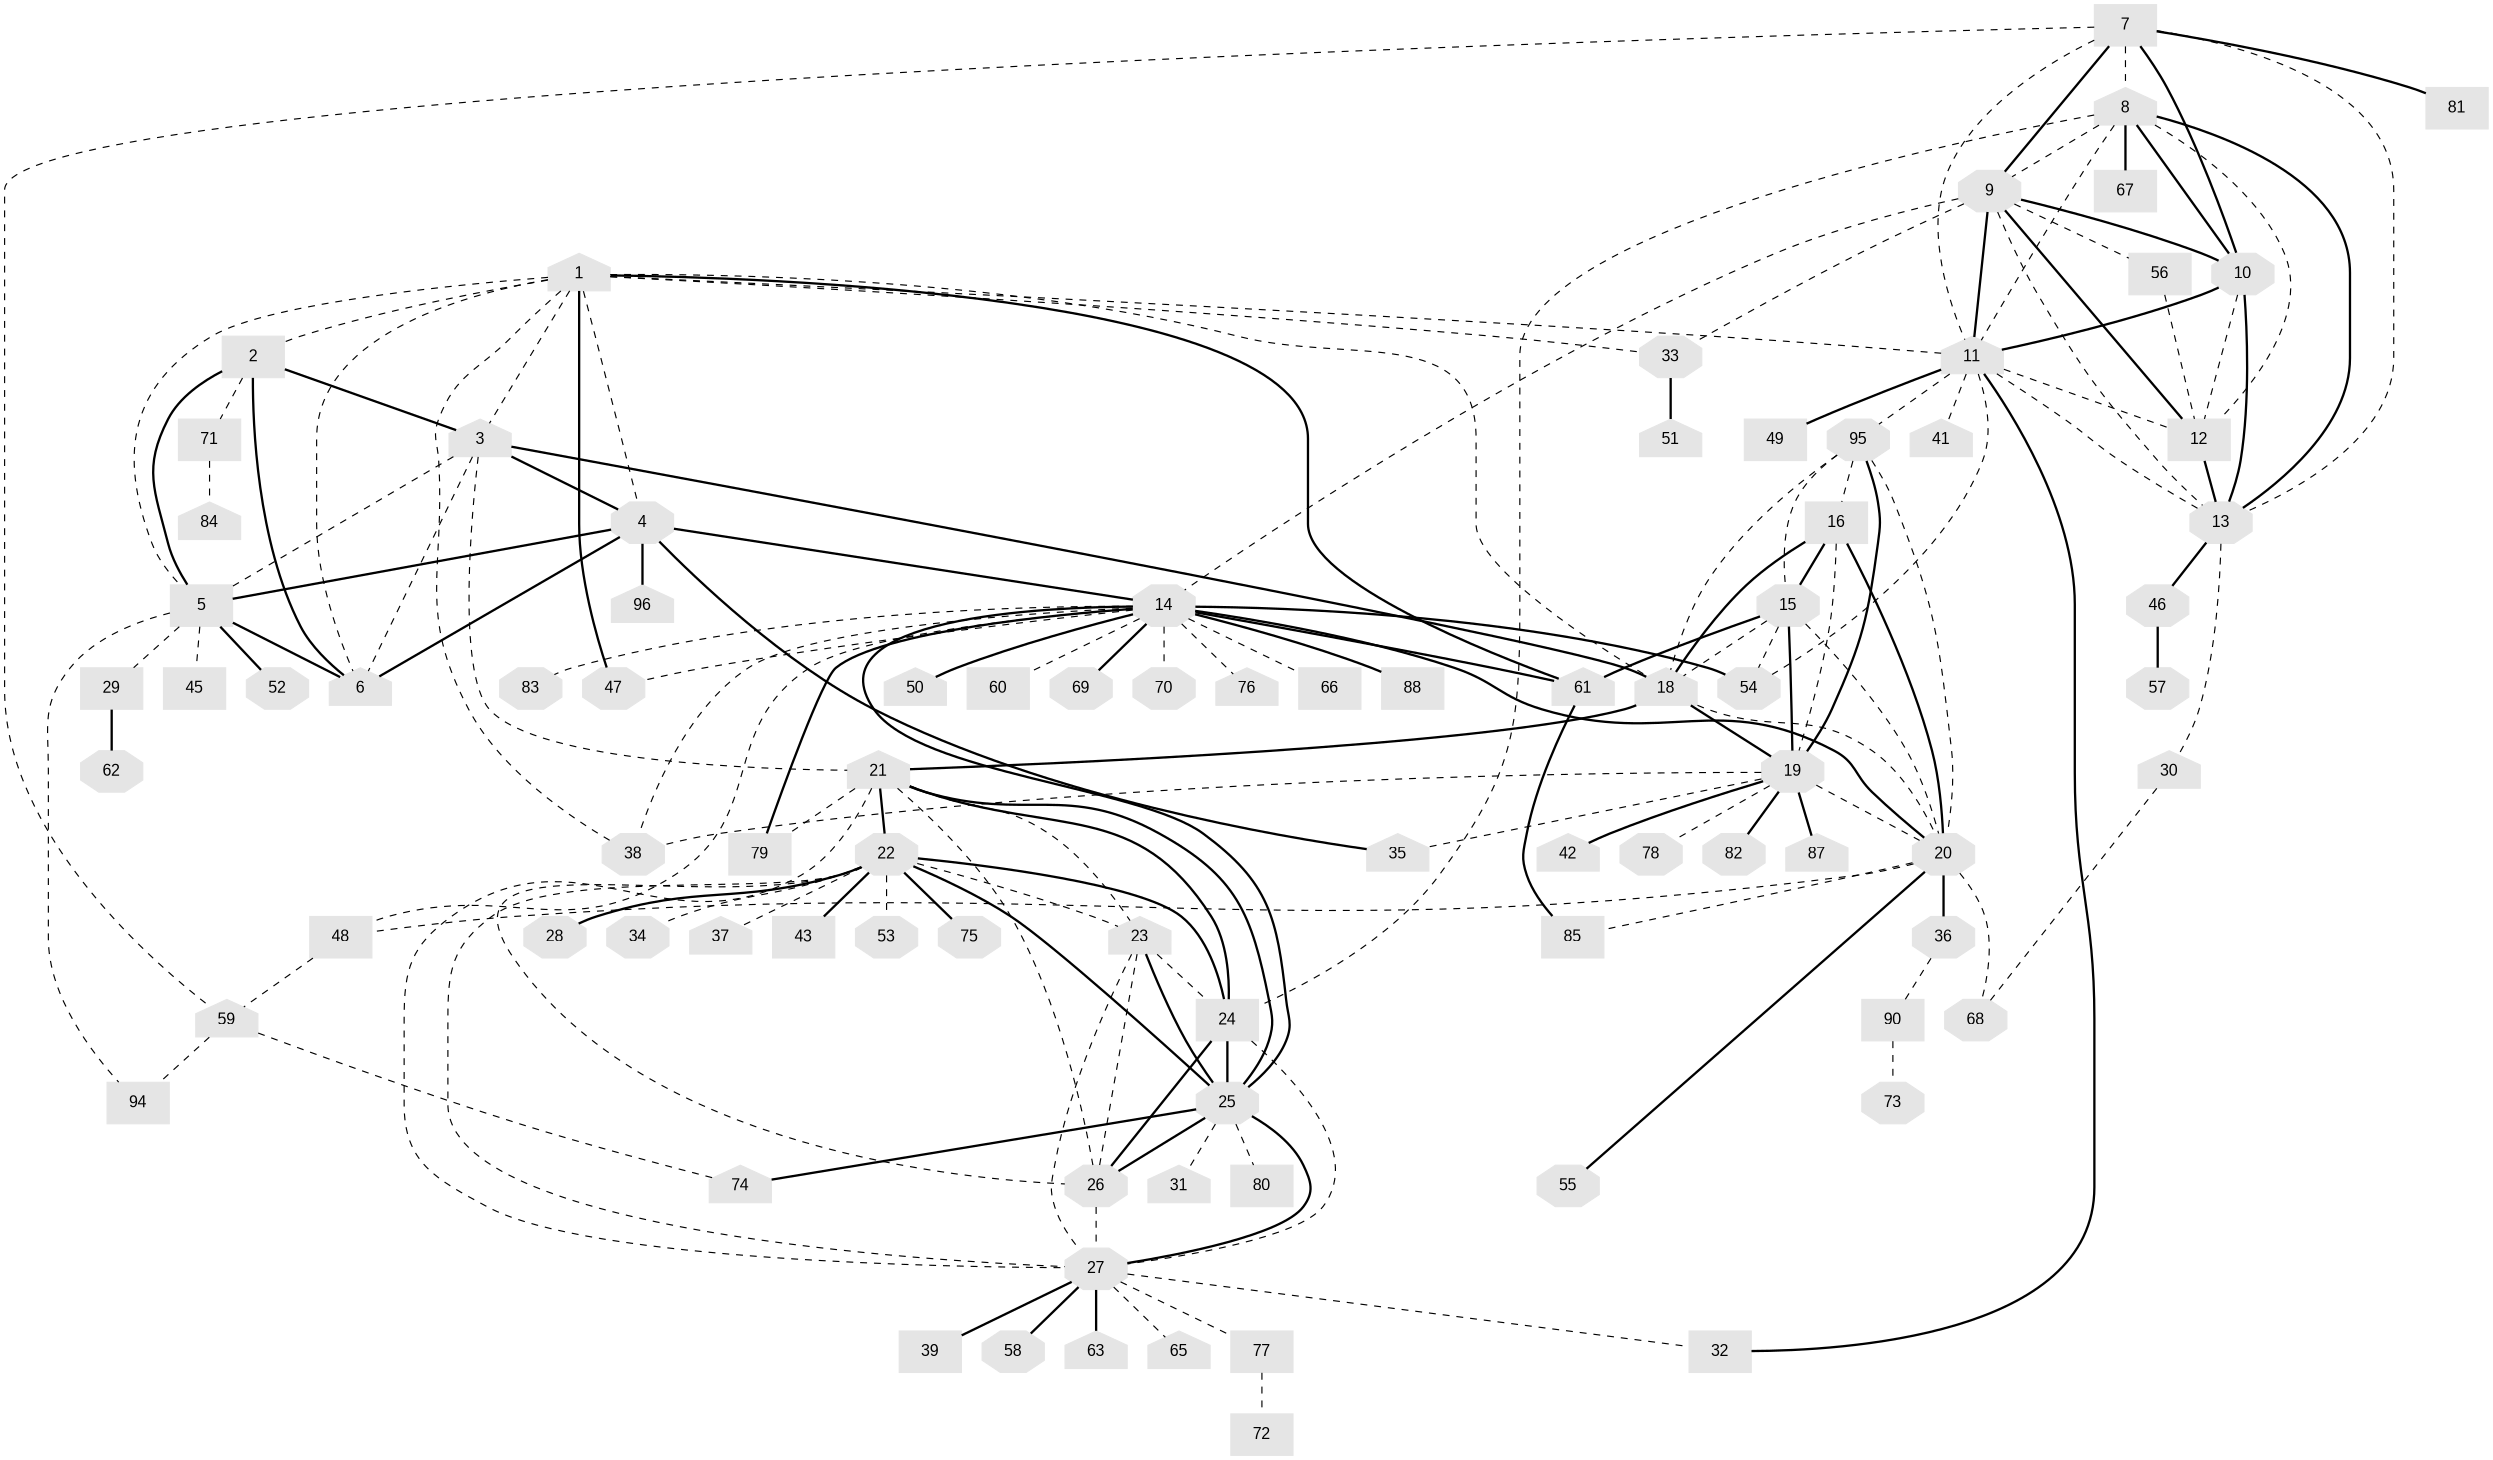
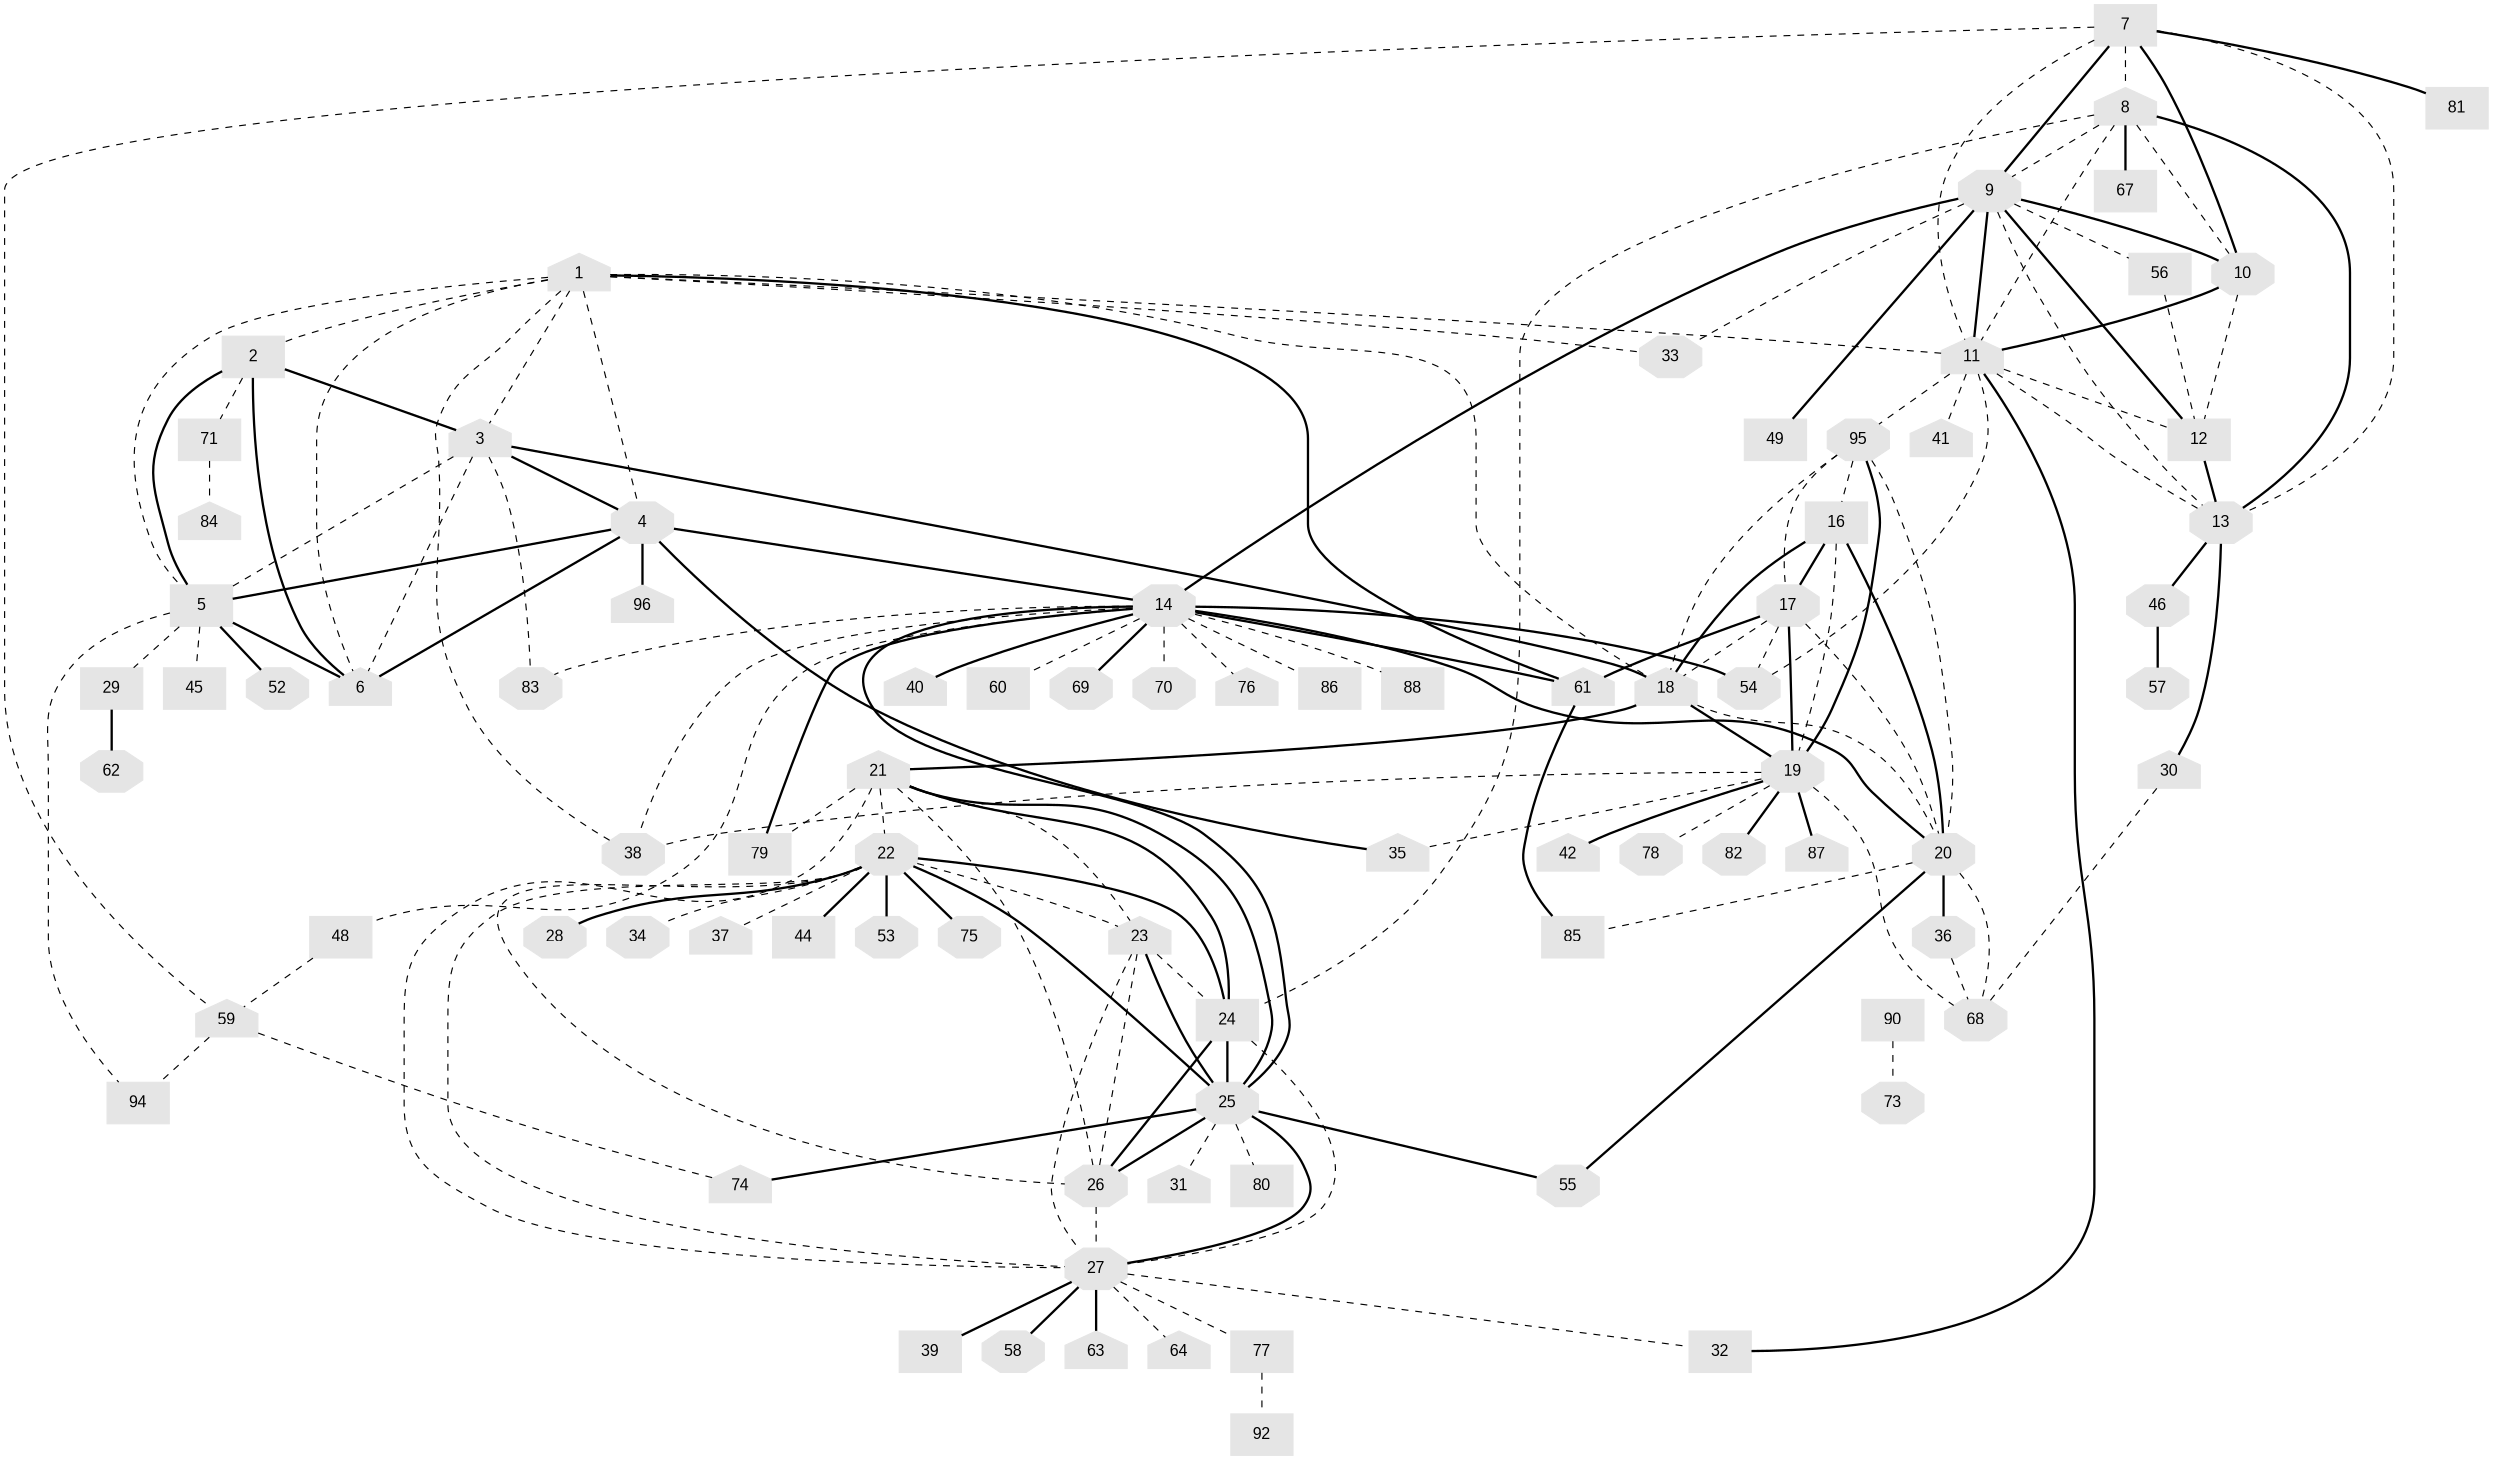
  graph {
    fontname="Liberation Sans"
    node [color=gray90 fontname="Liberation Sans" shape=octagon style=filled]
    edge [fontname="Liberation Sans" style=dashed weight=1.0]
    1 [shape=house]
    2 [shape=box]
    3 [shape=house]
    4
    5 [shape=box]
    6 [shape=house]
    11 [shape=house]
    18 [shape=house]
    33
    38
-   47
    61 [shape=house]
    71 [shape=box]
    21 [shape=house]
    14
    35 [shape=house]
    n17 [label=96 shape=house]
    29 [shape=box]
    45 [shape=box]
    52
    n21 [label=94 shape=box]
    12 [shape=box]
    13
    n24 [label=95]
    32 [shape=box]
    41 [shape=house]
    49 [shape=box]
    54
    20
    19
-   51 [shape=house]
    85 [shape=box]
    84 [shape=house]
    24 [shape=box]
    25
    79 [shape=box]
    22
    23 [shape=house]
    26
    27
    48 [shape=box]
-   50 [shape=house]
+   50 [shape=house label=40]
    60 [shape=box]
    69
    70
    76 [shape=house]
    83
-   86 [shape=box label=66]
+   86 [shape=box]
    88 [shape=box]
    62
    7 [shape=box]
    8 [shape=house]
    9
    10
    59 [shape=house]
    81 [shape=box]
    67 [shape=box]
    56 [shape=box]
    30 [shape=house]
    46
    74 [shape=house]
    16 [shape=box]
-   17 [label=15]
+   17
    68
    57
    36
    55
    31 [shape=house]
    80 [shape=box]
    42 [shape=house]
    78
    82
    87 [shape=house]
    n74 [label=90 shape=box]
    28
    34
    37 [shape=house]
-   43 [shape=box]
+   43 [shape=box label=44]
    53
    75
    39 [shape=box]
    58
    63 [shape=house]
-   65 [shape=house]
+   65 [shape=house label=64]
    77 [shape=box]
-   72 [shape=box]
+   72 [shape=box label=92]
    73
    1 -- 2
    1 -- 3 [weight=2.0]
    1 -- 4
    1 -- 5
    1 -- 6
    1 -- 11
    1 -- 18
    1 -- 33
    1 -- 38
-   1 -- 47 [style=bold weight=7.0]
    1 -- 61 [style=bold]
    2 -- 3 [style=bold weight=2.0]
    2 -- 5 [style=bold]
    2 -- 6 [style=bold]
    2 -- 71
    3 -- 4 [style=bold weight=2.0]
    3 -- 5 [weight=2.0]
    3 -- 6 [weight=3.0]
    3 -- 18 [style=bold]
-   3 -- 21
+   3 -- 83
    4 -- 5 [style=bold]
    4 -- 6 [style=bold]
    4 -- 14 [style=bold]
    4 -- 35 [style=bold]
    4 -- n17 [style=bold]
    5 -- 6 [style=bold]
    5 -- 29
    5 -- 45
    5 -- 52 [style=bold]
    5 -- n21
    11 -- 12
    11 -- 13
    11 -- n24
    11 -- 32 [style=bold]
    11 -- 41
-   11 -- 49 [style=bold]
+   9 -- 49 [style=bold]
    11 -- 54
    18 -- 21 [style=bold]
    18 -- 20
    18 -- 19 [style=bold weight=2.0]
-   33 -- 51 [style=bold]
    61 -- 85 [style=bold]
    71 -- 84
    21 -- 24 [style=bold]
    21 -- 25 [style=bold]
    21 -- 79
-   21 -- 22 [style=bold]
+   21 -- 22
    21 -- 23
    21 -- 26
    21 -- 27
    14 -- 38
-   14 -- 47 [weight=2.0]
    14 -- 61 [style=bold]
    14 -- 54 [style=bold weight=4.0]
    14 -- 20 [style=bold]
    14 -- 25 [style=bold]
    14 -- 79 [style=bold]
    14 -- 48
    14 -- 50 [style=bold]
    14 -- 60
    14 -- 69 [style=bold]
    14 -- 70 [weight=3.0]
    14 -- 76 [weight=2.0]
    14 -- 83
    14 -- 86
-   14 -- 88 [style=bold]
+   14 -- 88
    29 -- 62 [style=bold]
    12 -- 13 [style=bold]
-   13 -- 30
+   13 -- 30 [style=bold]
    13 -- 46 [style=bold]
    n24 -- 18
    n24 -- 20
    n24 -- 19 [style=bold weight=2.0]
    n24 -- 16
    n24 -- 17
    20 -- 85
-   20 -- 48
    20 -- 68
    20 -- 36 [style=bold]
    20 -- 55 [style=bold]
    19 -- 38
    19 -- 35
-   19 -- 20 [weight=2.0]
+   19 -- 68 [weight=2.0]
    19 -- 42 [style=bold]
    19 -- 78
    19 -- 82 [style=bold]
    19 -- 87 [style=bold]
    24 -- 25 [style=bold]
    24 -- 26 [style=bold]
    24 -- 27
    25 -- 26 [style=bold]
    25 -- 27 [style=bold]
    25 -- 74 [style=bold]
+   25 -- 55 [style=bold]
    25 -- 31
    25 -- 80
    22 -- 24 [style=bold]
    22 -- 25 [style=bold]
    22 -- 23
    22 -- 26
    22 -- 27
    22 -- 28 [style=bold]
    22 -- 34
    22 -- 37
    22 -- 43 [style=bold]
-   22 -- 53
+   22 -- 53 [style=bold]
    22 -- 75 [style=bold]
    23 -- 24 [weight=2.0]
    23 -- 25 [style=bold]
    23 -- 26
    23 -- 27
    26 -- 27
    27 -- 32
    27 -- 39 [style=bold]
    27 -- 58 [style=bold]
    27 -- 63 [style=bold]
    27 -- 65
    27 -- 77
    48 -- 59
    7 -- 11
    7 -- 13
    7 -- 8
    7 -- 9 [style=bold]
    7 -- 10 [style=bold]
    7 -- 59
    7 -- 81 [style=bold]
    8 -- 11
-   8 -- 12
    8 -- 13 [style=bold]
    8 -- 24
    8 -- 9
-   8 -- 10 [style=bold]
+   8 -- 10
    8 -- 67 [style=bold]
    9 -- 11 [style=bold]
    9 -- 33
-   9 -- 14
+   9 -- 14 [style=bold]
    9 -- 12 [style=bold]
    9 -- 13
    9 -- 10 [style=bold]
    9 -- 56
    10 -- 11 [style=bold]
    10 -- 12
-   10 -- 13 [style=bold weight=2.0]
    59 -- n21
    59 -- 74
    56 -- 12
    30 -- 68
    46 -- 57 [style=bold]
    16 -- 18 [style=bold]
    16 -- 20 [style=bold]
    16 -- 19 [weight=3.0]
    16 -- 17 [style=bold]
    17 -- 18
    17 -- 61 [style=bold]
    17 -- 54
    17 -- 20
    17 -- 19 [style=bold weight=2.0]
-   36 -- n74
+   36 -- 68
    n74 -- 73
    77 -- 72
  }
